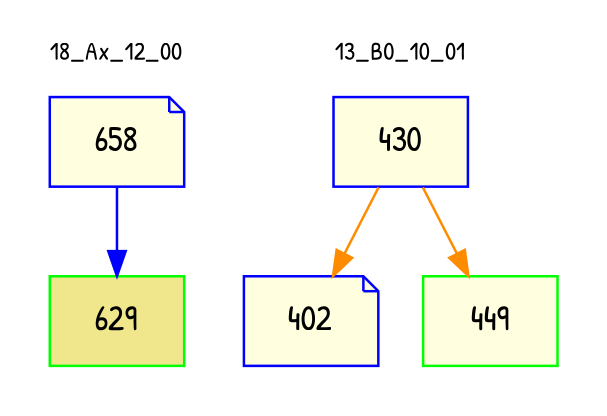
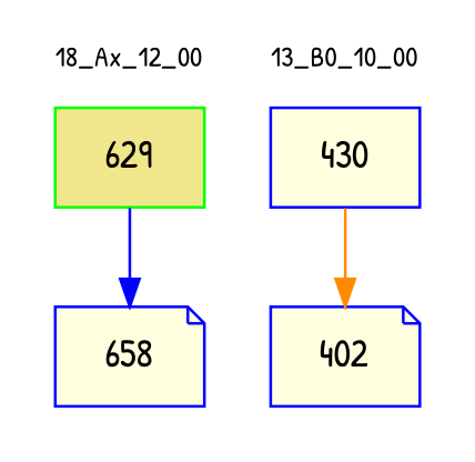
  digraph {
    fontname="Patrick Hand"
    node [color=blue fillcolor=lightyellow fontname="Patrick Hand" shape=box style=filled]
    edge [color=darkorange fontname="Patrick Hand"]
    n1 [label=658 shape=note]
    n2 [color=green fillcolor=khaki label=629]
    n3 [label=430]
    n4 [label=402 shape=note]
-   n5 [color=green label=449]
    subgraph cluster_1 {
      color=white
      fontsize=10
      label="18_Ax_12_00"
      n1
      n2
    }
    subgraph cluster_2 {
      color=white
      fontsize=10
-     label="13_B0_10_01"
+     label="13_B0_10_00"
      n3
      n4
-     n5
    }
-   n1 -> n2 [color=blue]
+   n2 -> n1 [color=blue]
    n3 -> n4
-   n3 -> n5
  }
